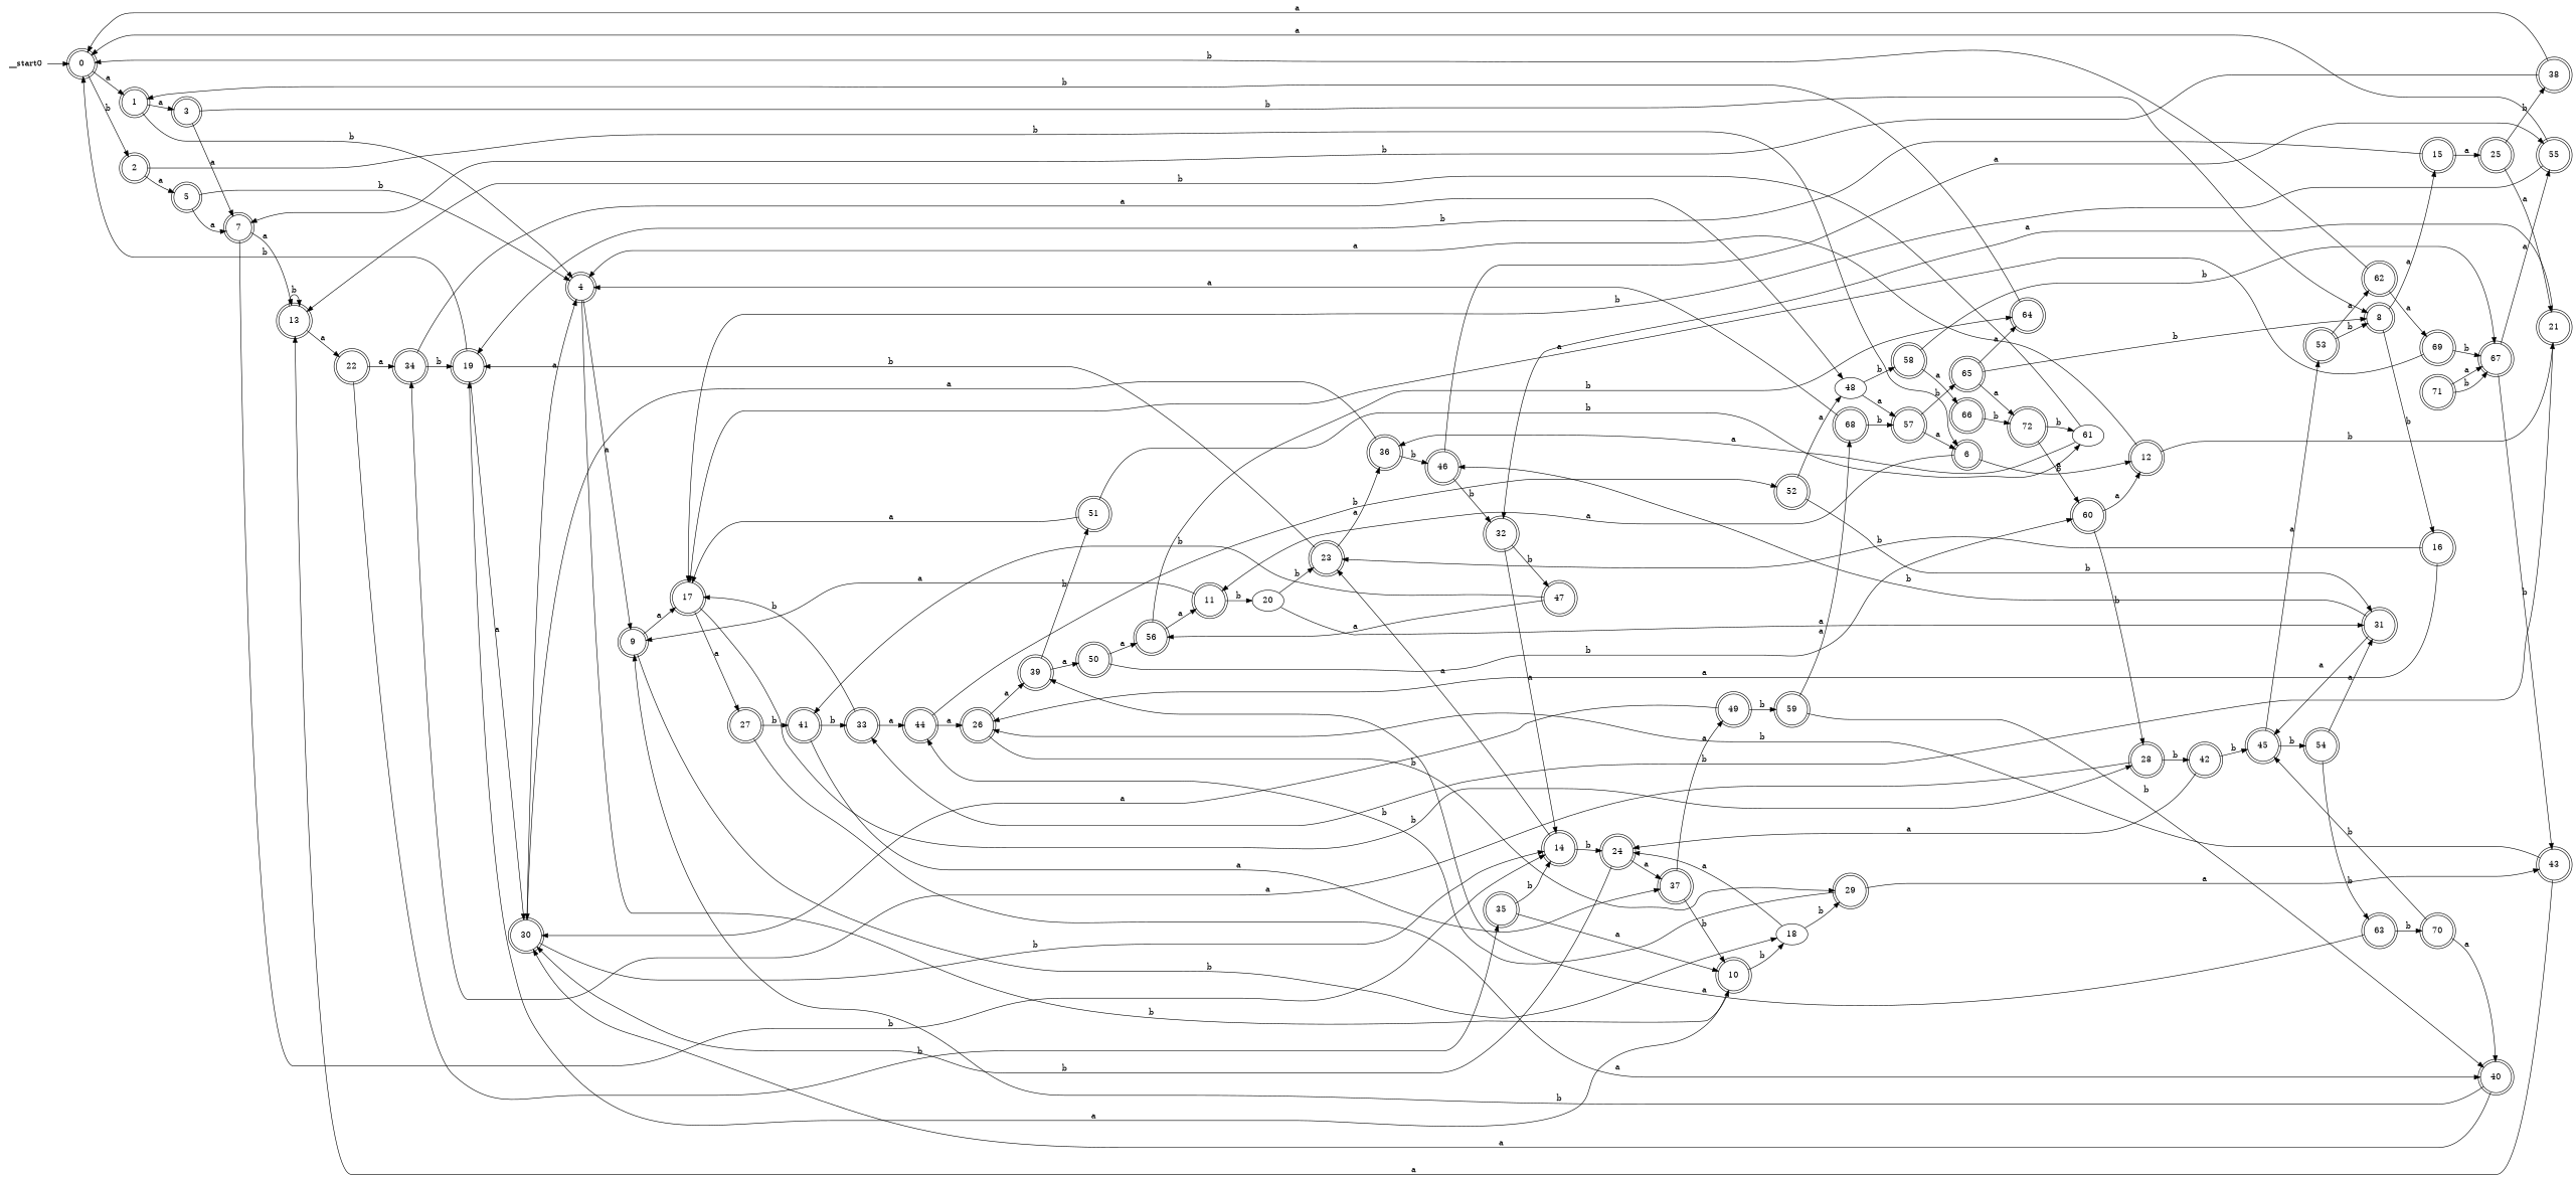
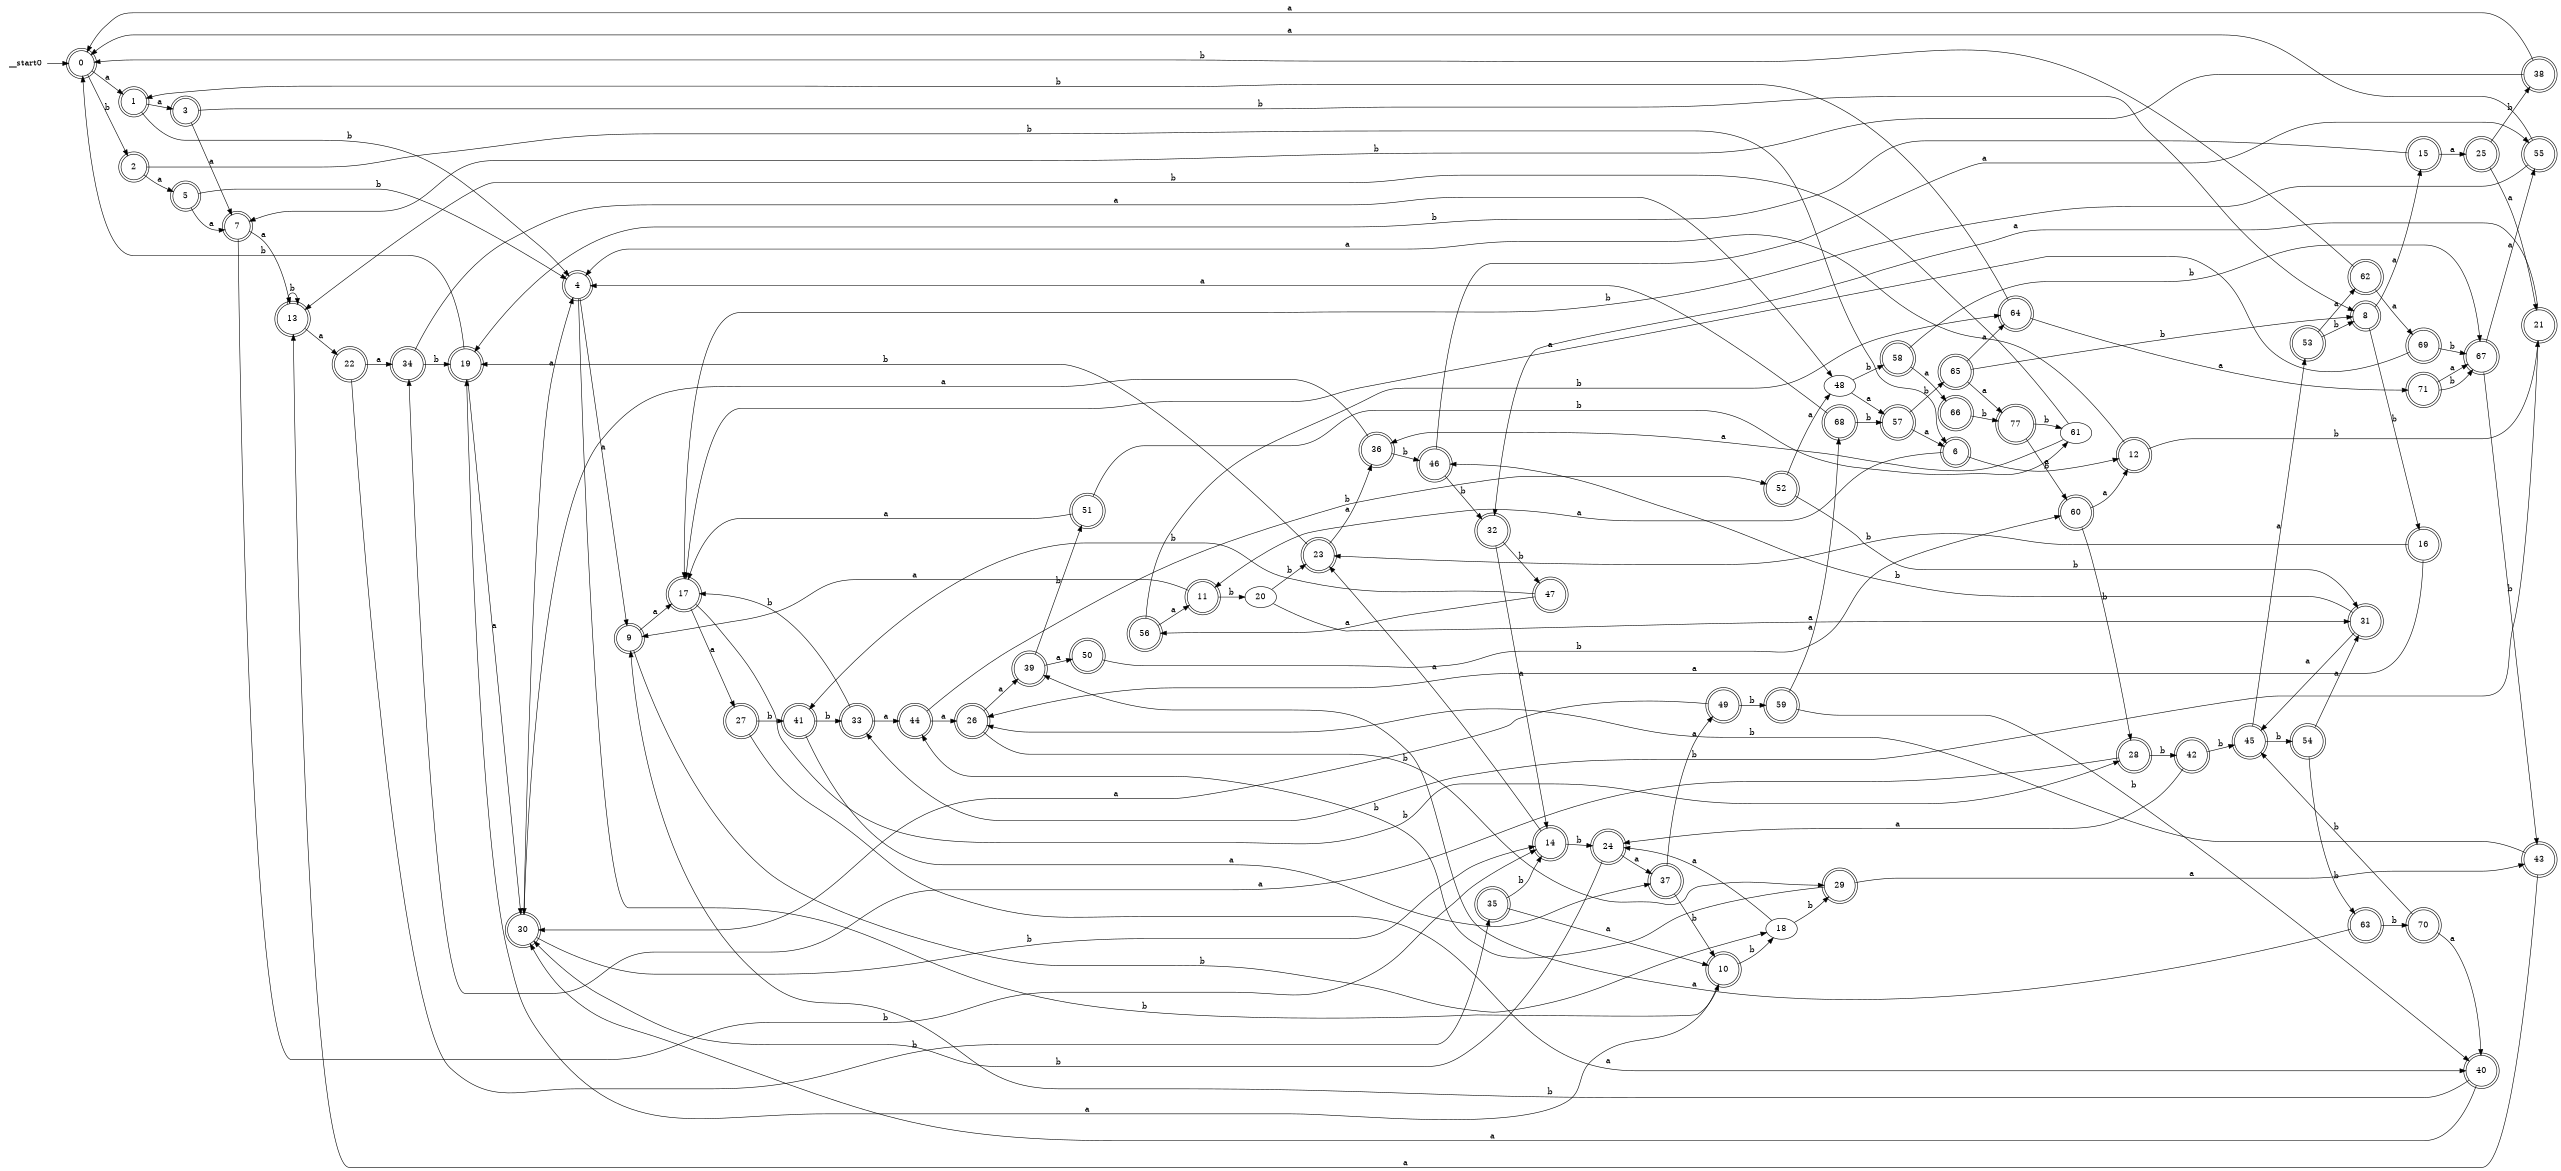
  digraph {
    rankdir=LR
    node [shape=doublecircle]
    __start0 [shape=none]
    0
    1
    2
    3
    4
    5
    6
    7
    8
    9
    10
    11
    12
    13
    14
    15
    16
    17
    18 [shape=""]
    19
    20 [shape=""]
    21
    22
    23
    24
    25
    26
    27
    28
    29
    30
    31
    32
    33
    34
    35
    36
    37
    38
    39
    40
    41
    42
    43
    44
    45
    46
    47
    48 [shape=""]
    49
    50
    51
    52
    53
    54
    55
    56
    57
    58
    59
    60
    61 [shape=""]
    62
    63
    64
    65
    66
    67
    68
    69
    70
    71
-   72
+   72 [label=77]
    __start0 -> 0
    0 -> 1 [label=a]
    0 -> 2 [label=b]
    1 -> 3 [label=a]
    1 -> 4 [label=b]
    2 -> 5 [label=a]
    2 -> 6 [label=b]
    3 -> 7 [label=a]
    3 -> 8 [label=b]
    4 -> 9 [label=a]
    4 -> 10 [label=b]
    5 -> 4 [label=b]
    5 -> 7 [label=a]
    6 -> 11 [label=a]
    6 -> 12 [label=b]
    7 -> 13 [label=a]
    7 -> 14 [label=b]
    8 -> 15 [label=a]
    8 -> 16 [label=b]
    9 -> 17 [label=a]
    9 -> 18 [label=b]
    10 -> 18 [label=b]
    10 -> 19 [label=a]
    11 -> 9 [label=a]
    11 -> 20 [label=b]
    12 -> 4 [label=a]
    12 -> 21 [label=b]
    13 -> 13 [label=b]
    13 -> 22 [label=a]
    14 -> 23 [label=a]
    14 -> 24 [label=b]
    15 -> 19 [label=b]
    15 -> 25 [label=a]
    16 -> 23 [label=b]
    16 -> 26 [label=a]
    17 -> 27 [label=a]
    17 -> 28 [label=b]
    18 -> 24 [label=a]
    18 -> 29 [label=b]
    19 -> 0 [label=b]
    19 -> 30 [label=a]
    20 -> 23 [label=b]
    20 -> 31 [label=a]
    21 -> 32 [label=a]
    21 -> 33 [label=b]
    22 -> 34 [label=a]
    22 -> 35 [label=b]
    23 -> 19 [label=b]
    23 -> 36 [label=a]
    24 -> 30 [label=b]
    24 -> 37 [label=a]
    25 -> 21 [label=a]
    25 -> 38 [label=b]
    26 -> 29 [label=b]
    26 -> 39 [label=a]
    27 -> 40 [label=a]
    27 -> 41 [label=b]
    28 -> 34 [label=a]
    28 -> 42 [label=b]
    29 -> 43 [label=a]
    29 -> 44 [label=b]
    30 -> 4 [label=a]
    30 -> 14 [label=b]
    31 -> 45 [label=a]
    31 -> 46 [label=b]
    32 -> 14 [label=a]
    32 -> 47 [label=b]
    33 -> 17 [label=b]
    33 -> 44 [label=a]
    34 -> 19 [label=b]
    34 -> 48 [label=a]
    35 -> 10 [label=a]
    35 -> 14 [label=b]
    36 -> 30 [label=a]
    36 -> 46 [label=b]
    37 -> 10 [label=b]
    37 -> 49 [label=a]
    38 -> 0 [label=a]
    38 -> 7 [label=b]
    39 -> 50 [label=a]
    39 -> 51 [label=b]
    40 -> 9 [label=b]
    40 -> 30 [label=a]
    41 -> 33 [label=b]
    41 -> 37 [label=a]
    42 -> 24 [label=a]
    42 -> 45 [label=b]
    43 -> 13 [label=a]
    43 -> 26 [label=b]
    44 -> 26 [label=a]
    44 -> 52 [label=b]
    45 -> 53 [label=a]
    45 -> 54 [label=b]
    46 -> 32 [label=b]
    46 -> 55 [label=a]
    47 -> 41 [label=b]
    47 -> 56 [label=a]
    48 -> 57 [label=a]
    48 -> 58 [label=b]
    49 -> 30 [label=a]
    49 -> 59 [label=b]
-   50 -> 56 [label=a]
    50 -> 60 [label=b]
    51 -> 17 [label=a]
    51 -> 61 [label=b]
    52 -> 31 [label=b]
    52 -> 48 [label=a]
    53 -> 8 [label=b]
    53 -> 62 [label=a]
    54 -> 31 [label=a]
    54 -> 63 [label=b]
    55 -> 0 [label=a]
    55 -> 17 [label=b]
    56 -> 11 [label=a]
    56 -> 64 [label=b]
    57 -> 6 [label=a]
    57 -> 65 [label=b]
    58 -> 66 [label=a]
    58 -> 67 [label=b]
    59 -> 40 [label=b]
    59 -> 68 [label=a]
    60 -> 12 [label=a]
    60 -> 28 [label=b]
    61 -> 13 [label=b]
    61 -> 36 [label=a]
    62 -> 0 [label=b]
    62 -> 69 [label=a]
    63 -> 39 [label=a]
    63 -> 70 [label=b]
    64 -> 1 [label=b]
+   64 -> 71 [label=a]
    65 -> 8 [label=b]
    65 -> 64 [label=a]
    65 -> 72 [label=a]
    66 -> 72 [label=b]
    67 -> 43 [label=b]
    67 -> 55 [label=a]
    68 -> 4 [label=a]
    68 -> 57 [label=b]
    69 -> 17 [label=a]
    69 -> 67 [label=b]
    70 -> 40 [label=a]
    70 -> 45 [label=b]
    71 -> 67 [label=a]
    71 -> 67 [label=b]
    72 -> 60 [label=a]
    72 -> 61 [label=b]
  }
